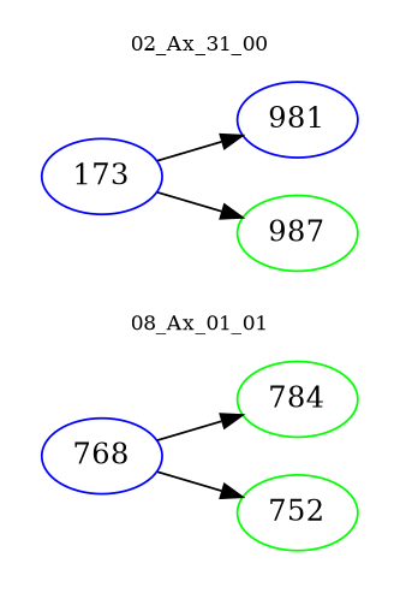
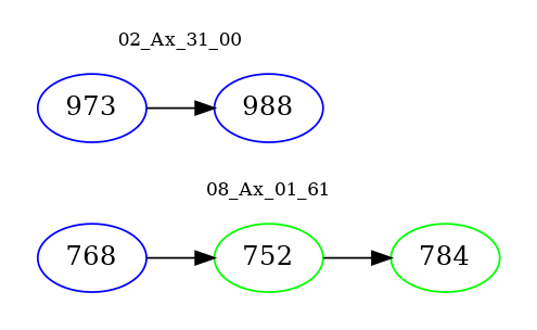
  digraph {
    rankdir=LR
    node [color=blue]
    edge [color=black]
    n1 [label=768]
    n2 [color=green label=752]
    n3 [color=green label=784]
-   n4 [label=173]
-   n5 [color=green label=987]
-   n6 [label=981]
+   n4 [label=973]
+   n6 [label=988]
    subgraph cluster_1 {
      color=white
      fontsize=10
-     label="08_Ax_01_01"
+     label="08_Ax_01_61"
      n1
      n2
      n3
    }
    subgraph cluster_2 {
      color=white
      fontsize=10
      label="02_Ax_31_00"
      n4
-     n5
      n6
    }
    n1 -> n2
-   n1 -> n3
-   n4 -> n5
+   n2 -> n3
    n4 -> n6
  }
